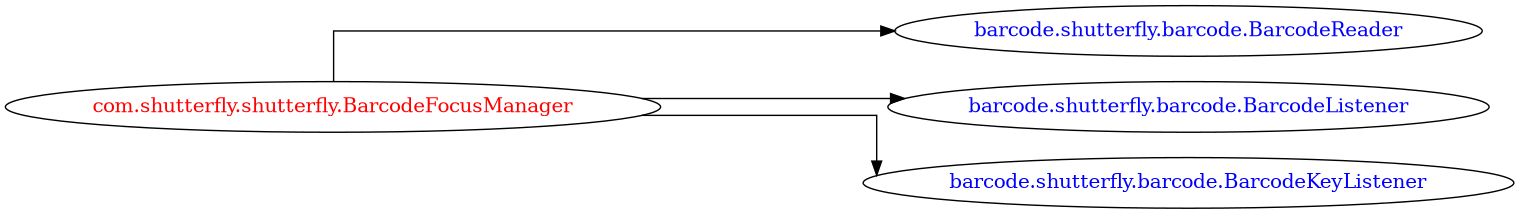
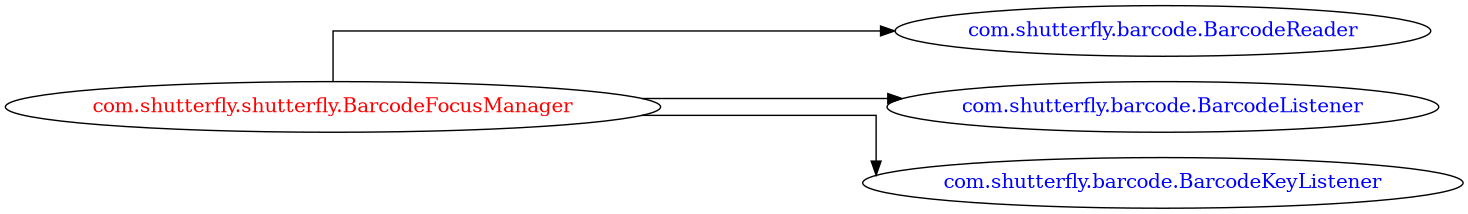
  digraph {
    concentrate=true
    fontname="DejaVu Serif"
    rankdir=LR
    ranksep=2.0
    splines=ortho
    node [fontcolor=blue fontname="DejaVu Serif"]
    edge [fontname="DejaVu Serif"]
    n1 [fontcolor=red label="com.shutterfly.shutterfly.BarcodeFocusManager"]
-   "com.shutterfly.barcode.BarcodeReader" [label="barcode.shutterfly.barcode.BarcodeReader"]
-   "com.shutterfly.barcode.BarcodeListener" [label="barcode.shutterfly.barcode.BarcodeListener"]
-   "com.shutterfly.barcode.BarcodeKeyListener" [label="barcode.shutterfly.barcode.BarcodeKeyListener"]
+   "com.shutterfly.barcode.BarcodeReader"
+   "com.shutterfly.barcode.BarcodeListener"
+   "com.shutterfly.barcode.BarcodeKeyListener"
    n1 -> "com.shutterfly.barcode.BarcodeReader"
    n1 -> "com.shutterfly.barcode.BarcodeListener"
    n1 -> "com.shutterfly.barcode.BarcodeKeyListener"
  }
